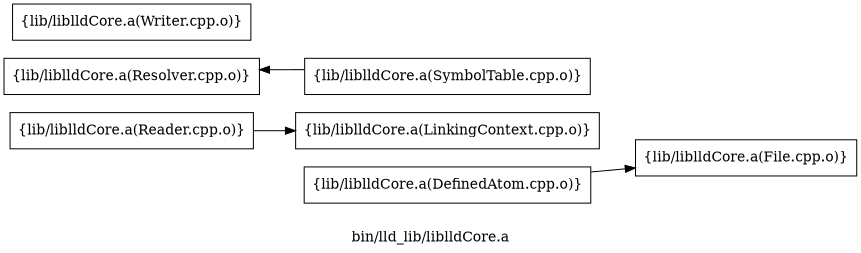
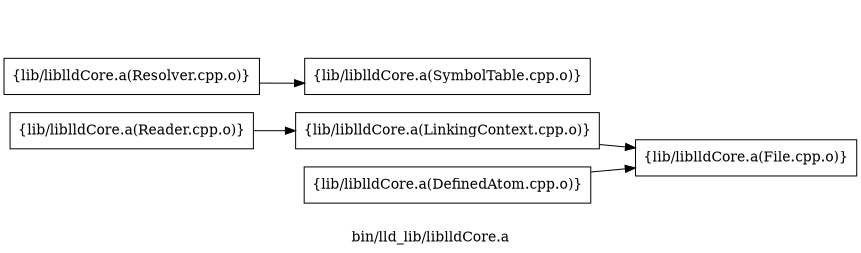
  digraph {
    label="bin/lld_lib/liblldCore.a"
    rankdir=LR
    node [group=0 shape=box]
    n1 [label="{lib/liblldCore.a(File.cpp.o)}"]
    n2 [label="{lib/liblldCore.a(LinkingContext.cpp.o)}"]
    n3 [label="{lib/liblldCore.a(Reader.cpp.o)}"]
    n4 [label="{lib/liblldCore.a(Resolver.cpp.o)}"]
    n5 [label="{lib/liblldCore.a(SymbolTable.cpp.o)}"]
    n6 [label="{lib/liblldCore.a(DefinedAtom.cpp.o)}"]
-   n7 [label="{lib/liblldCore.a(Writer.cpp.o)}"]
+   n2 -> n1
    n3 -> n2
-   n5 -> n4
+   n4 -> n5
    n6 -> n1
  }
